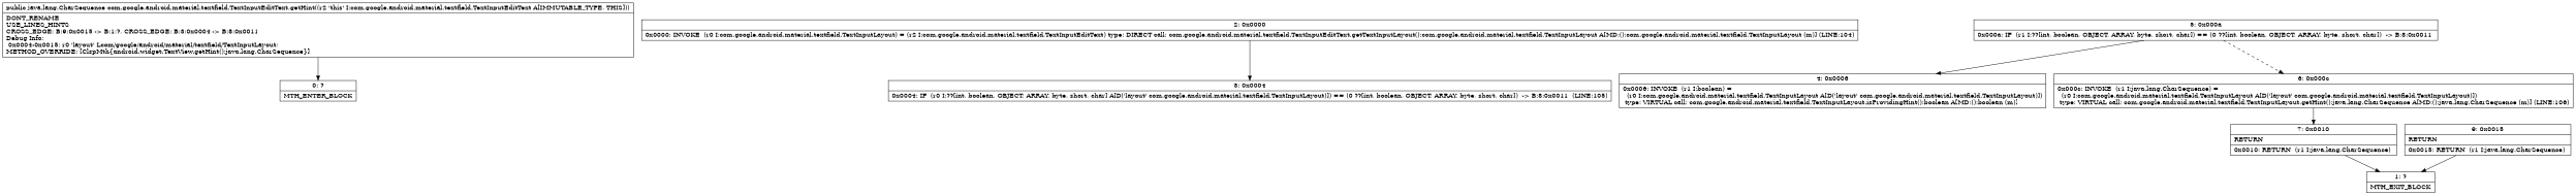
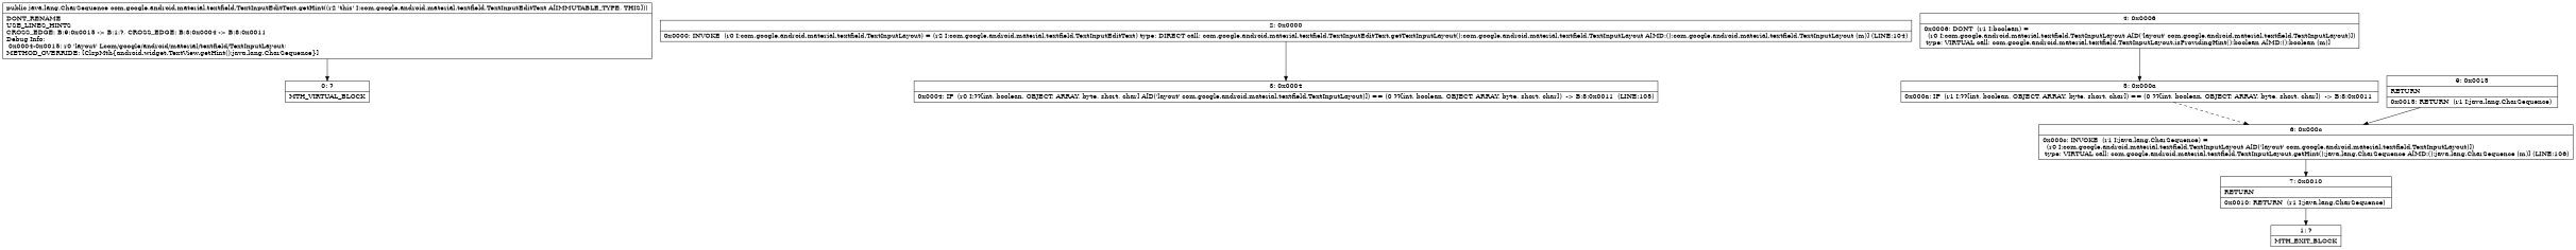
  digraph {
    node [shape=record]
-   n1 [label="{0\:\ ?|MTH_ENTER_BLOCK\l}"]
+   n1 [label="{0\:\ ?|MTH_VIRTUAL_BLOCK\l}"]
    n2 [label="{2\:\ 0x0000|0x0000: INVOKE  (r0 I:com.google.android.material.textfield.TextInputLayout) = (r2 I:com.google.android.material.textfield.TextInputEditText) type: DIRECT call: com.google.android.material.textfield.TextInputEditText.getTextInputLayout():com.google.android.material.textfield.TextInputLayout A[MD:():com.google.android.material.textfield.TextInputLayout (m)] (LINE:104)\l}"]
    n3 [label="{3\:\ 0x0004|0x0004: IF  (r0 I:??[int, boolean, OBJECT, ARRAY, byte, short, char] A[D('layout' com.google.android.material.textfield.TextInputLayout)]) == (0 ??[int, boolean, OBJECT, ARRAY, byte, short, char])  \-\> B:8:0x0011  (LINE:105)\l}"]
-   n4 [label="{4\:\ 0x0006|0x0006: INVOKE  (r1 I:boolean) = \l  (r0 I:com.google.android.material.textfield.TextInputLayout A[D('layout' com.google.android.material.textfield.TextInputLayout)])\l type: VIRTUAL call: com.google.android.material.textfield.TextInputLayout.isProvidingHint():boolean A[MD:():boolean (m)]\l}"]
+   n4 [label="{4\:\ 0x0006|0x0006: DONT  (r1 I:boolean) = \l  (r0 I:com.google.android.material.textfield.TextInputLayout A[D('layout' com.google.android.material.textfield.TextInputLayout)])\l type: VIRTUAL call: com.google.android.material.textfield.TextInputLayout.isProvidingHint():boolean A[MD:():boolean (m)]\l}"]
    n5 [label="{5\:\ 0x000a|0x000a: IF  (r1 I:??[int, boolean, OBJECT, ARRAY, byte, short, char]) == (0 ??[int, boolean, OBJECT, ARRAY, byte, short, char])  \-\> B:8:0x0011 \l}"]
    n6 [label="{6\:\ 0x000c|0x000c: INVOKE  (r1 I:java.lang.CharSequence) = \l  (r0 I:com.google.android.material.textfield.TextInputLayout A[D('layout' com.google.android.material.textfield.TextInputLayout)])\l type: VIRTUAL call: com.google.android.material.textfield.TextInputLayout.getHint():java.lang.CharSequence A[MD:():java.lang.CharSequence (m)] (LINE:106)\l}"]
    n7 [label="{7\:\ 0x0010|RETURN\l|0x0010: RETURN  (r1 I:java.lang.CharSequence) \l}"]
    n8 [label="{1\:\ ?|MTH_EXIT_BLOCK\l}"]
    n9 [label="{9\:\ 0x0015|RETURN\l|0x0015: RETURN  (r1 I:java.lang.CharSequence) \l}"]
    n10 [label="{public java.lang.CharSequence com.google.android.material.textfield.TextInputEditText.getHint((r2 'this' I:com.google.android.material.textfield.TextInputEditText A[IMMUTABLE_TYPE, THIS]))  | DONT_RENAME\lUSE_LINES_HINTS\lCROSS_EDGE: B:9:0x0015 \-\> B:1:?, CROSS_EDGE: B:3:0x0004 \-\> B:8:0x0011\lDebug Info:\l  0x0004\-0x0015: r0 'layout' Lcom\/google\/android\/material\/textfield\/TextInputLayout;\lMETHOD_OVERRIDE: [ClspMth\{android.widget.TextView.getHint():java.lang.CharSequence\}]\l}"]
    n2 -> n3
-   n5 -> n4
+   n4 -> n5
    n5 -> n6 [style=dashed]
    n6 -> n7
    n7 -> n8
-   n9 -> n8
+   n9 -> n6
    n10 -> n1
  }
